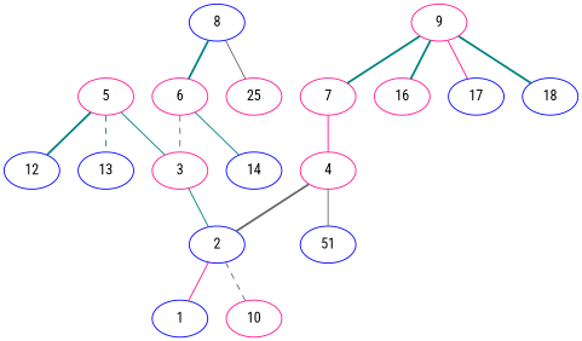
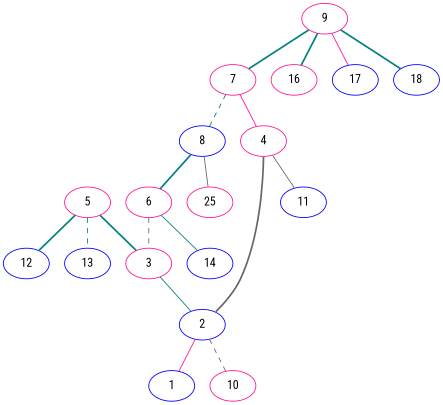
  graph {
    fontname="Roboto Condensed"
    node [chem=H color=blue fontname="Roboto Condensed"]
    edge [color=teal fontname="Roboto Condensed" style=solid valence=1]
    1 [chem=O]
    10 [color=deeppink]
    2 [chem=C]
    3 [chem=C color=deeppink]
    4 [chem=C color=deeppink]
-   11 [label=51]
+   11
    5 [chem=N color=deeppink]
    12
    13
    6 [chem=C color=deeppink]
    14
    7 [chem=C color=deeppink]
    8 [chem=C]
    n14 [color=deeppink label=25]
    9 [chem=C color=deeppink]
    16 [color=deeppink]
    17
    18
    2 -- 1 [color=deeppink]
    2 -- 10 [color=gray40 style=dashed]
    3 -- 2 [valence=2]
    4 -- 2 [color=gray40 style=bold]
    4 -- 11 [color=gray40]
-   5 -- 3
+   5 -- 3 [style=bold]
    5 -- 12 [style=bold]
    5 -- 13 [style=dashed]
    6 -- 3 [color=gray40 style=dashed]
    6 -- 14
    7 -- 4 [color=deeppink valence=2]
+   7 -- 8 [style=dashed]
    8 -- 6 [style=bold valence=2]
    8 -- n14 [color=gray40]
    9 -- 7 [style=bold]
    9 -- 16 [style=bold]
    9 -- 17 [color=deeppink]
    9 -- 18 [style=bold]
  }
